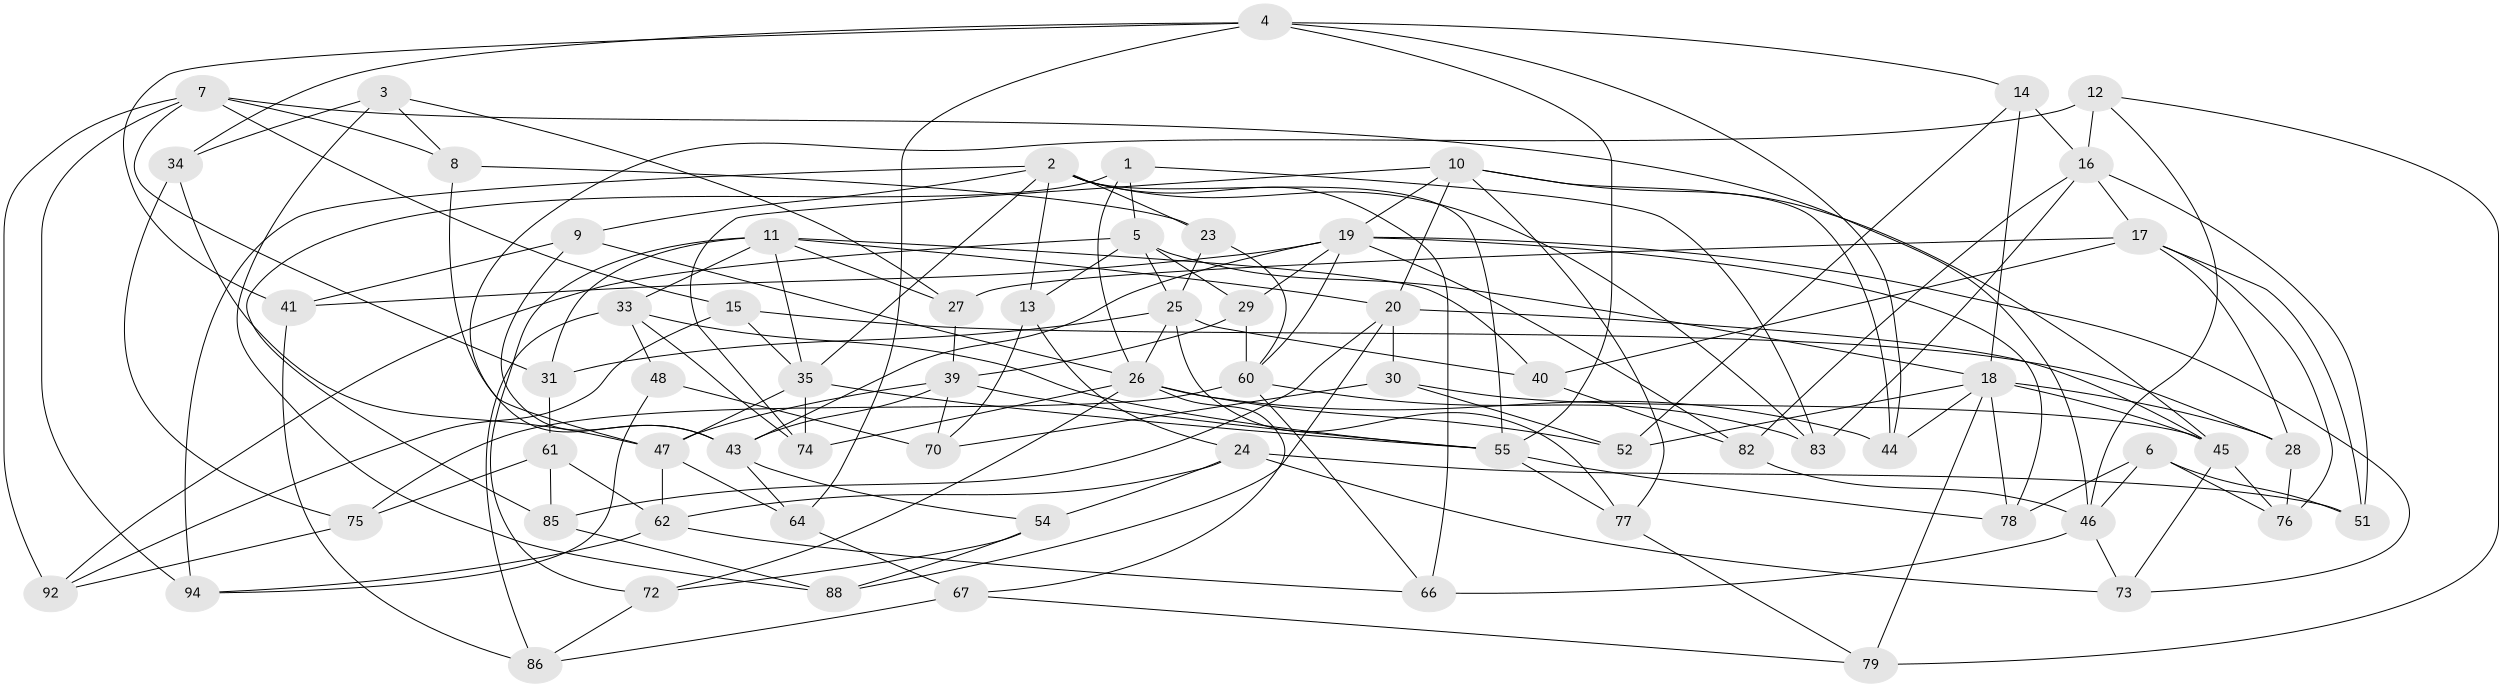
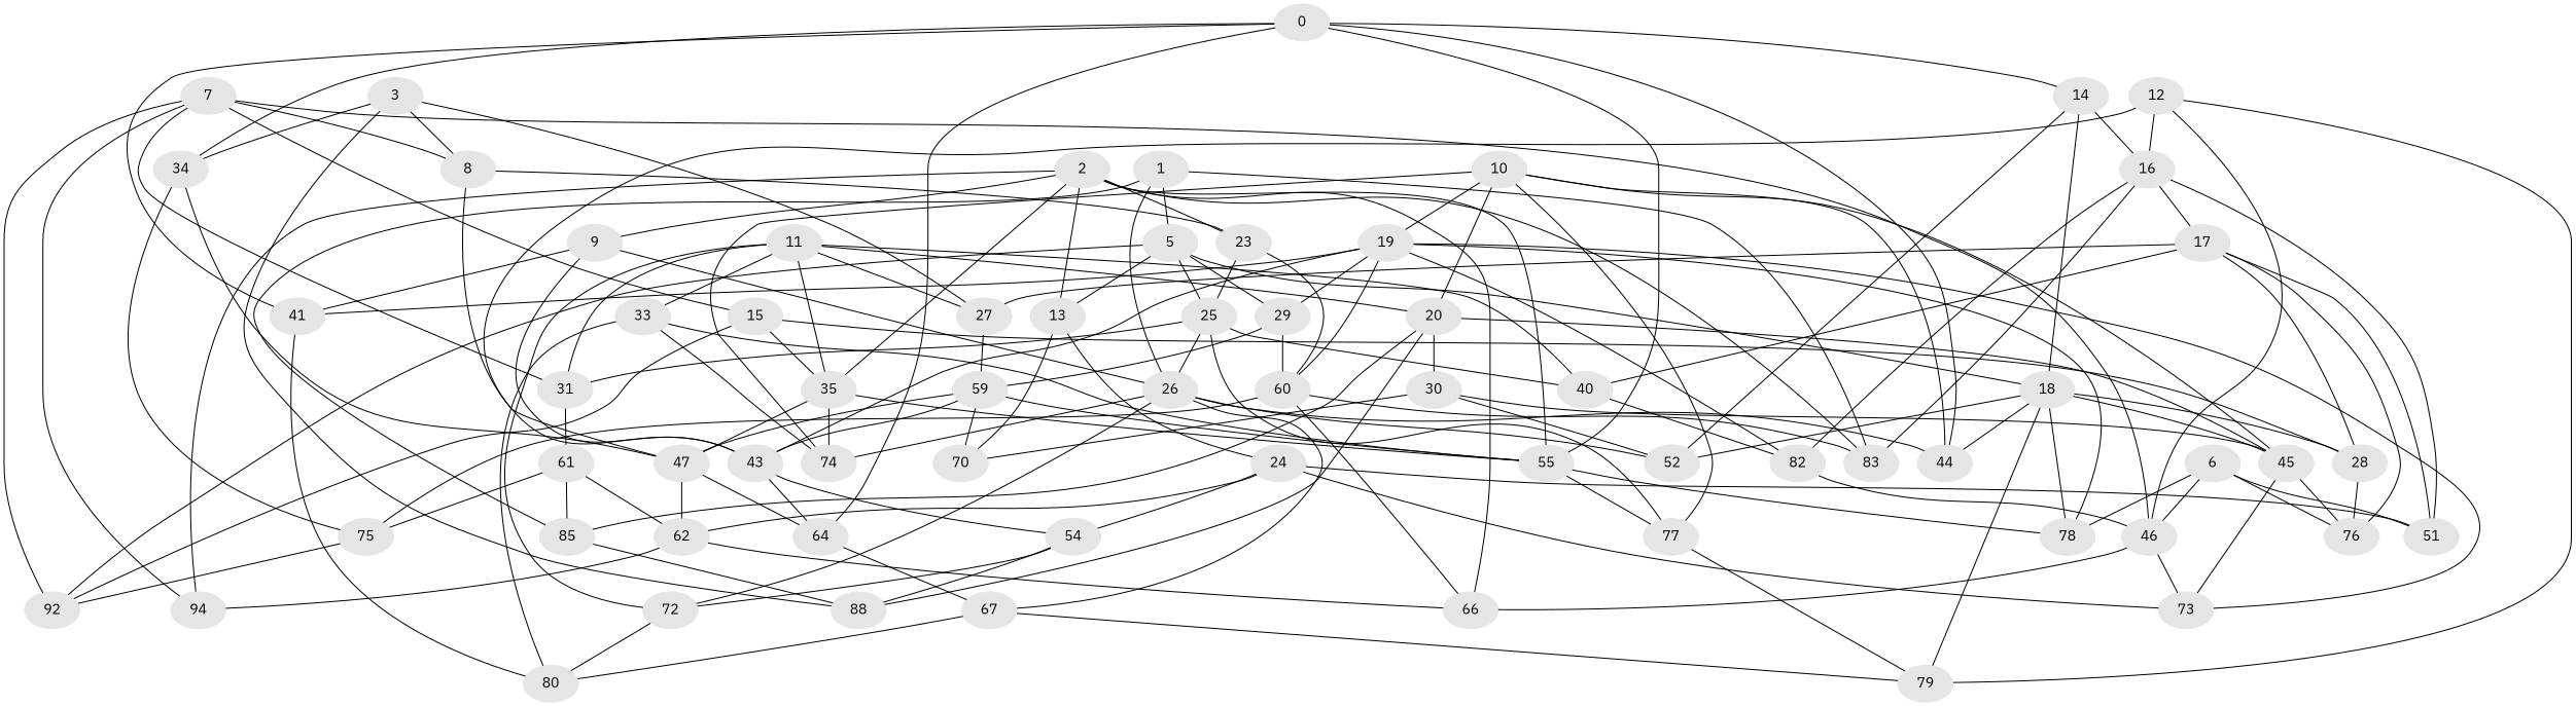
  graph {
    fontname="IBM Plex Sans"
    node [color=gray90 fontname="IBM Plex Sans" style=filled]
    edge [fontname="IBM Plex Sans"]
    5 [super="+96"]
    13
    18 [super="+36"]
    25 [super="+35"]
    29
    92
    1
    26 [super="+56"]
    83
    85
    44
    74
    72
    52
    67
    88
    2 [super="+93+53"]
    9
    23
    n20 [label=35 super="+59"]
    55 [super="+91+68"]
    66
    94
    41
    43 [super="+71"]
    24
    70
    60 [super="+89"]
    47 [super="+49"]
    78
    77
    3
    8
    27
    34
-   39 [super="+63"]
+   39 [super="+63" label=59]
    75
-   4 [super="+22"]
+   4 [super="+22" label=0]
    14
    64
    16 [super="+69"]
-   80 [label=86]
+   80
    45 [super="+87"]
    79
    28
    31
    40
    46 [super="+58"]
    73
    6
    51
    76
    7 [super="+81"]
    15
    61
    62 [super="+82"]
    54
    10 [super="+65"]
    19 [super="+21+86"]
    20 [super="+84"]
    n61 [label=82]
    30
    11 [super="+95+32"]
    33 [super="+50"]
-   48
    17 [super="+90"]
    12
    5 -- 13
    5 -- 18
    5 -- 25
    5 -- 29
    5 -- 92
    13 -- 24
    13 -- 70
    18 -- 44
    18 -- 52
    18 -- 78
    18 -- 45
    18 -- 79
    18 -- 28
    25 -- 26
    25 -- 77
    25 -- 31
    25 -- 40
    29 -- 60
    29 -- 39
    1 -- 5
    1 -- 26
    1 -- 83
    1 -- 85
    26 -- 44
    26 -- 74
    26 -- 72
    26 -- 52
    26 -- 67
    85 -- 88
    72 -- 80
    67 -- 80
    67 -- 79
    2 -- 13
    2 -- 83
    2 -- 9
    2 -- 23
    2 -- n20
    2 -- 55
    2 -- 66
    2 -- 94
    9 -- 26
    9 -- 41
    9 -- 43
    23 -- 25
    23 -- 60
    n20 -- 74
    n20 -- 55
    n20 -- 47
    55 -- 78
    55 -- 77
    41 -- 80
    43 -- 64
    43 -- 54
    24 -- 73
    24 -- 51
    24 -- 62
    24 -- 54
    60 -- 83
    60 -- 66
    60 -- 75
    47 -- 64
    47 -- 62
    77 -- 79
    3 -- 88
    3 -- 8
    3 -- 27
    3 -- 34
    8 -- 23
    8 -- 47
    27 -- 39
    34 -- 47
    34 -- 75
    39 -- 55
    39 -- 43
    39 -- 70
    39 -- 47
    75 -- 92
    4 -- 44
    4 -- 55
    4 -- 41
    4 -- 34
    4 -- 14
    4 -- 64
    14 -- 18
    14 -- 52
    14 -- 16
    64 -- 67
    16 -- 83
    16 -- 51
    16 -- n61
    16 -- 17
    45 -- 73
    45 -- 76
    28 -- 76
    31 -- 61
    40 -- n61
    46 -- 66
    46 -- 73
    6 -- 78
    6 -- 46
    6 -- 51
    6 -- 76
    7 -- 92
    7 -- 94
    7 -- 8
    7 -- 31
    7 -- 46
    7 -- 15
    15 -- 92
    15 -- n20
    15 -- 28
    61 -- 85
    61 -- 75
    61 -- 62
    62 -- 66
    62 -- 94
    54 -- 72
    54 -- 88
    10 -- 44
    10 -- 74
    10 -- 77
    10 -- 45
    10 -- 19
    10 -- 20
    19 -- 29
    19 -- 41
    19 -- 43
    19 -- 60
    19 -- 78
    19 -- 73
    19 -- n61
    20 -- 85
    20 -- 88
    20 -- 45
    20 -- 30
    n61 -- 46
    30 -- 52
    30 -- 70
    30 -- 45
    11 -- 72
    11 -- n20
    11 -- 27
    11 -- 31
    11 -- 40
    11 -- 20
    11 -- 33 [weight=2]
    33 -- 74
    33 -- 55
    33 -- 80
-   33 -- 48
-   48 -- 94
-   48 -- 70
    17 -- 27
    17 -- 28
    17 -- 40
    17 -- 51
    17 -- 76
    12 -- 43
    12 -- 16
    12 -- 79
    12 -- 46
  }
